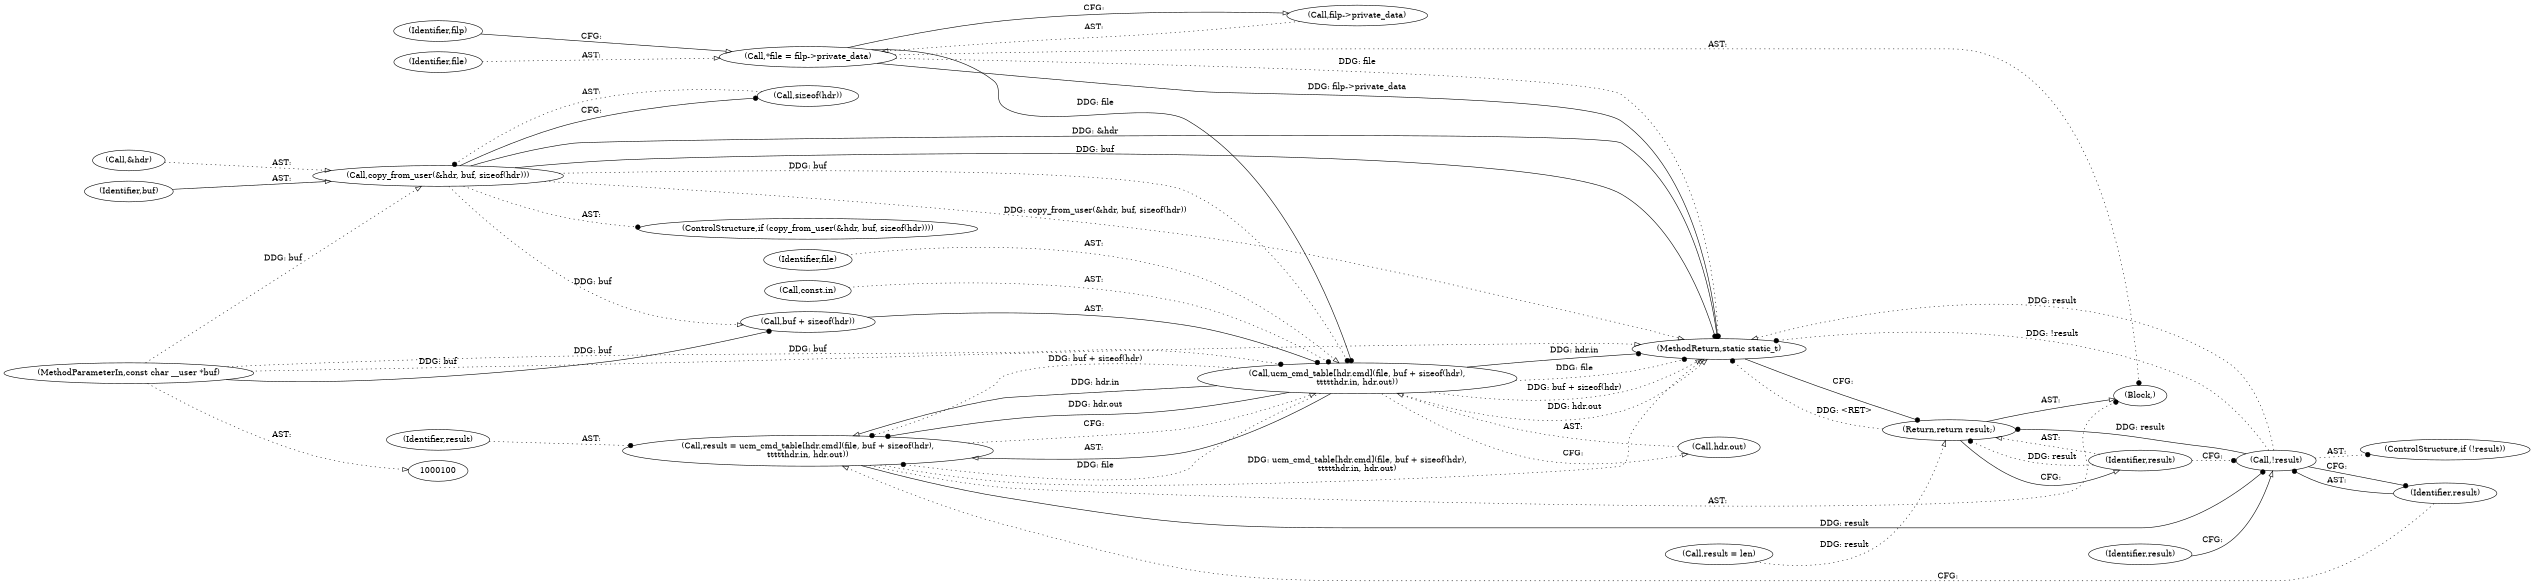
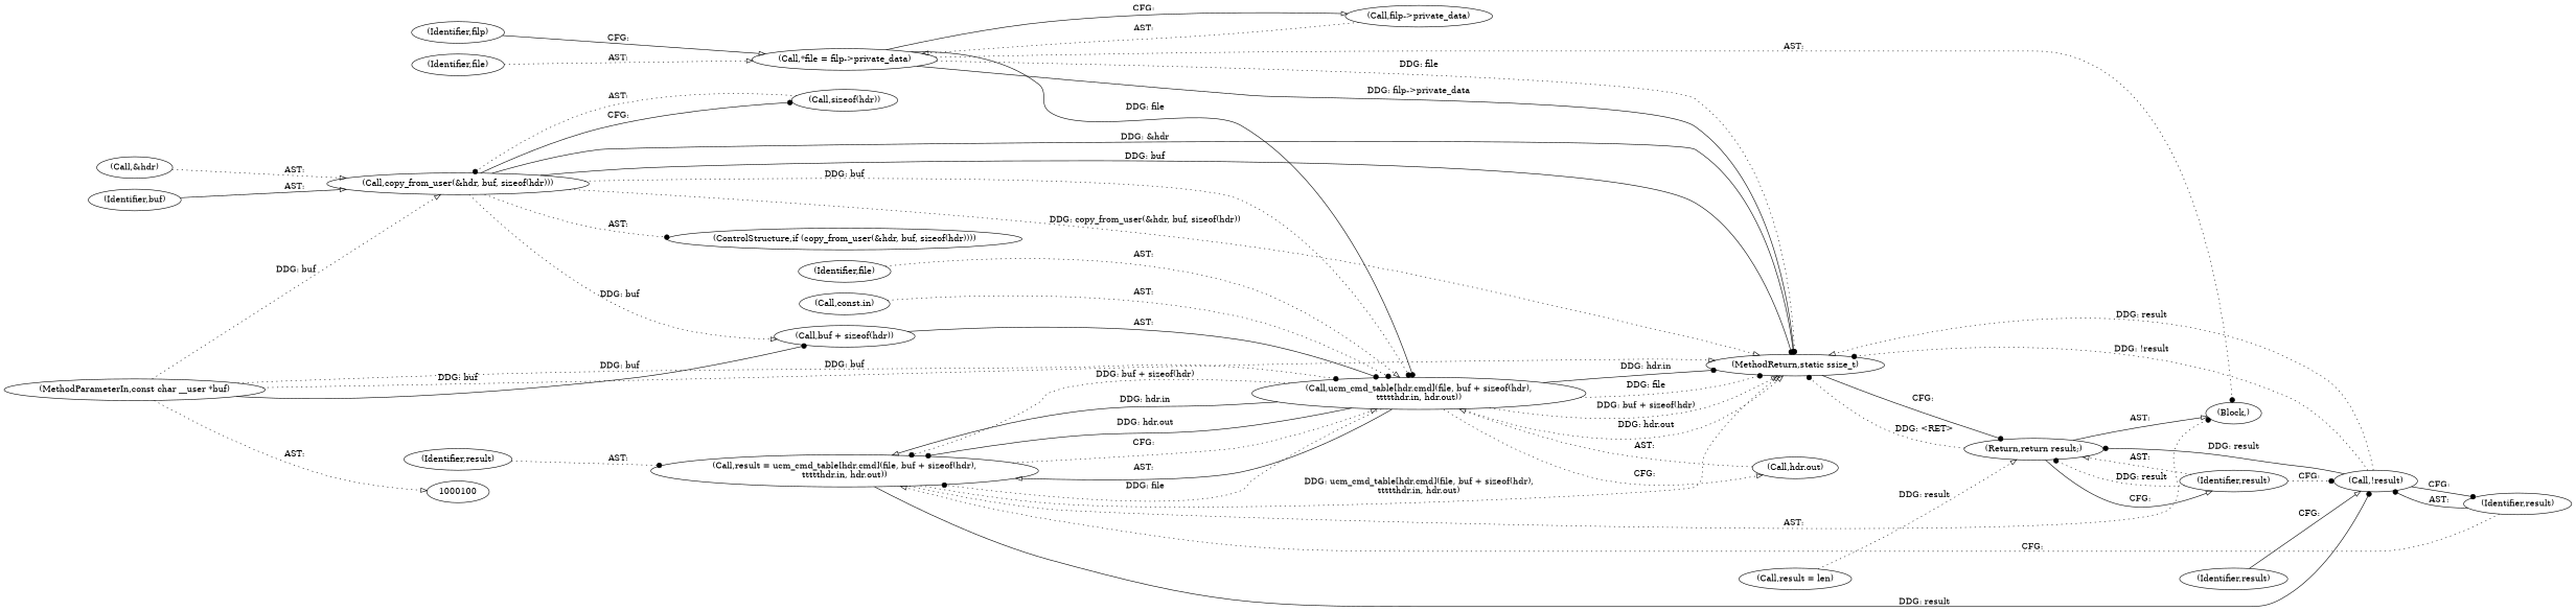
  digraph {
    fontname="DejaVu Serif"
    rankdir=LR
    node [fontname="DejaVu Serif"]
    edge [arrowhead=dot fontname="DejaVu Serif" style=dotted]
    n1 [label="(Call,result = ucm_cmd_table[hdr.cmd](file, buf + sizeof(hdr),\n\t\t\t\t\thdr.in, hdr.out))"]
    n2 [label="(Call,ucm_cmd_table[hdr.cmd](file, buf + sizeof(hdr),\n\t\t\t\t\thdr.in, hdr.out))"]
    n3 [label="(Call,!result)"]
-   n4 [label="(MethodReturn,static static_t)"]
+   n4 [label="(MethodReturn,static ssize_t)"]
    n5 [label="(Block,)"]
    n6 [label="(Call,hdr.out)"]
    n7 [label="(Return,return result;)"]
    n8 [label="(Identifier,result)"]
-   n9 [label="(ControlStructure,if (!result))"]
    n10 [label="(Call,*file = filp->private_data)"]
    n11 [label="(Call,filp->private_data)"]
    n12 [label="(Call,copy_from_user(&hdr, buf, sizeof(hdr)))"]
    n13 [label="(Call,buf + sizeof(hdr))"]
    n14 [label="(ControlStructure,if (copy_from_user(&hdr, buf, sizeof(hdr))))"]
    n15 [label="(Call,sizeof(hdr))"]
    n16 [label="(MethodParameterIn,const char __user *buf)"]
    1000100
    n18 [label="(Identifier,result)"]
    n19 [label="(Identifier,result)"]
    n20 [label="(Identifier,file)"]
    n21 [label="(Identifier,filp)"]
    n22 [label="(Identifier,file)"]
    n23 [label="(Identifier,result)"]
    n24 [label="(Call,result = len)"]
    n25 [label="(Identifier,buf)"]
    n26 [label="(Call,const.in)"]
    n27 [label="(Call,&hdr)"]
    n1 -> n2 [arrowhead=onormal label="CFG: "]
    n1 -> n3 [label="DDG: result" style=solid]
    n1 -> n4 [arrowhead=onormal label="DDG: ucm_cmd_table[hdr.cmd](file, buf + sizeof(hdr),\n\t\t\t\t\thdr.in, hdr.out)"]
    n1 -> n5 [label="AST: "]
    n2 -> n1 [arrowhead=onormal label="AST: " style=solid]
    n2 -> n1 [label="DDG: file"]
    n2 -> n1 [label="DDG: buf + sizeof(hdr)"]
    n2 -> n1 [arrowhead=onormal label="DDG: hdr.in" style=solid]
    n2 -> n1 [label="DDG: hdr.out" style=solid]
    n2 -> n4 [arrowhead=onormal label="DDG: buf + sizeof(hdr)"]
    n2 -> n4 [arrowhead=onormal label="DDG: hdr.out"]
    n2 -> n4 [label="DDG: hdr.in" style=solid]
    n2 -> n4 [label="DDG: file"]
    n2 -> n6 [arrowhead=onormal label="CFG: "]
    n3 -> n4 [arrowhead=onormal label="DDG: result"]
    n3 -> n4 [label="DDG: !result"]
    n3 -> n7 [label="DDG: result" style=solid]
    n3 -> n8 [label="CFG: " style=solid]
-   n3 -> n9 [label="AST: "]
    n4 -> n7 [label="CFG: " style=solid]
    n6 -> n2 [arrowhead=onormal label="AST: "]
    n7 -> n4 [label="DDG: <RET>"]
    n7 -> n5 [arrowhead=onormal label="AST: " style=solid]
    n7 -> n18 [arrowhead=onormal label="CFG: " style=solid]
    n8 -> n1 [arrowhead=onormal label="CFG: "]
    n8 -> n3 [label="AST: " style=solid]
    n10 -> n2 [label="DDG: file" style=solid]
    n10 -> n4 [label="DDG: file"]
    n10 -> n4 [label="DDG: filp->private_data" style=solid]
    n10 -> n5 [label="AST: "]
    n10 -> n11 [arrowhead=onormal label="CFG: " style=solid]
    n11 -> n10 [arrowhead=onormal label="AST: "]
    n12 -> n2 [label="DDG: buf"]
    n12 -> n4 [label="DDG: &hdr" style=solid]
    n12 -> n4 [label="DDG: buf" style=solid]
    n12 -> n4 [arrowhead=onormal label="DDG: copy_from_user(&hdr, buf, sizeof(hdr))"]
    n12 -> n13 [arrowhead=onormal label="DDG: buf"]
    n12 -> n14 [label="AST: "]
    n12 -> n15 [label="CFG: " style=solid]
    n13 -> n2 [label="AST: " style=solid]
    n15 -> n12 [label="AST: "]
    n16 -> n2 [label="DDG: buf"]
    n16 -> n4 [arrowhead=onormal label="DDG: buf"]
    n16 -> n12 [arrowhead=onormal label="DDG: buf"]
    n16 -> n13 [label="DDG: buf" style=solid]
    n16 -> 1000100 [arrowhead=onormal label="AST: "]
    n18 -> n3 [label="CFG: "]
    n18 -> n7 [arrowhead=onormal label="AST: "]
    n18 -> n7 [label="DDG: result"]
    n19 -> n3 [arrowhead=onormal label="CFG: " style=solid]
    n20 -> n2 [arrowhead=onormal label="AST: "]
    n21 -> n10 [arrowhead=onormal label="CFG: " style=solid]
    n22 -> n10 [arrowhead=onormal label="AST: "]
    n23 -> n1 [label="AST: "]
    n24 -> n7 [arrowhead=onormal label="DDG: result"]
    n25 -> n12 [arrowhead=onormal label="AST: " style=solid]
    n26 -> n2 [label="AST: "]
    n27 -> n12 [arrowhead=onormal label="AST: "]
  }
